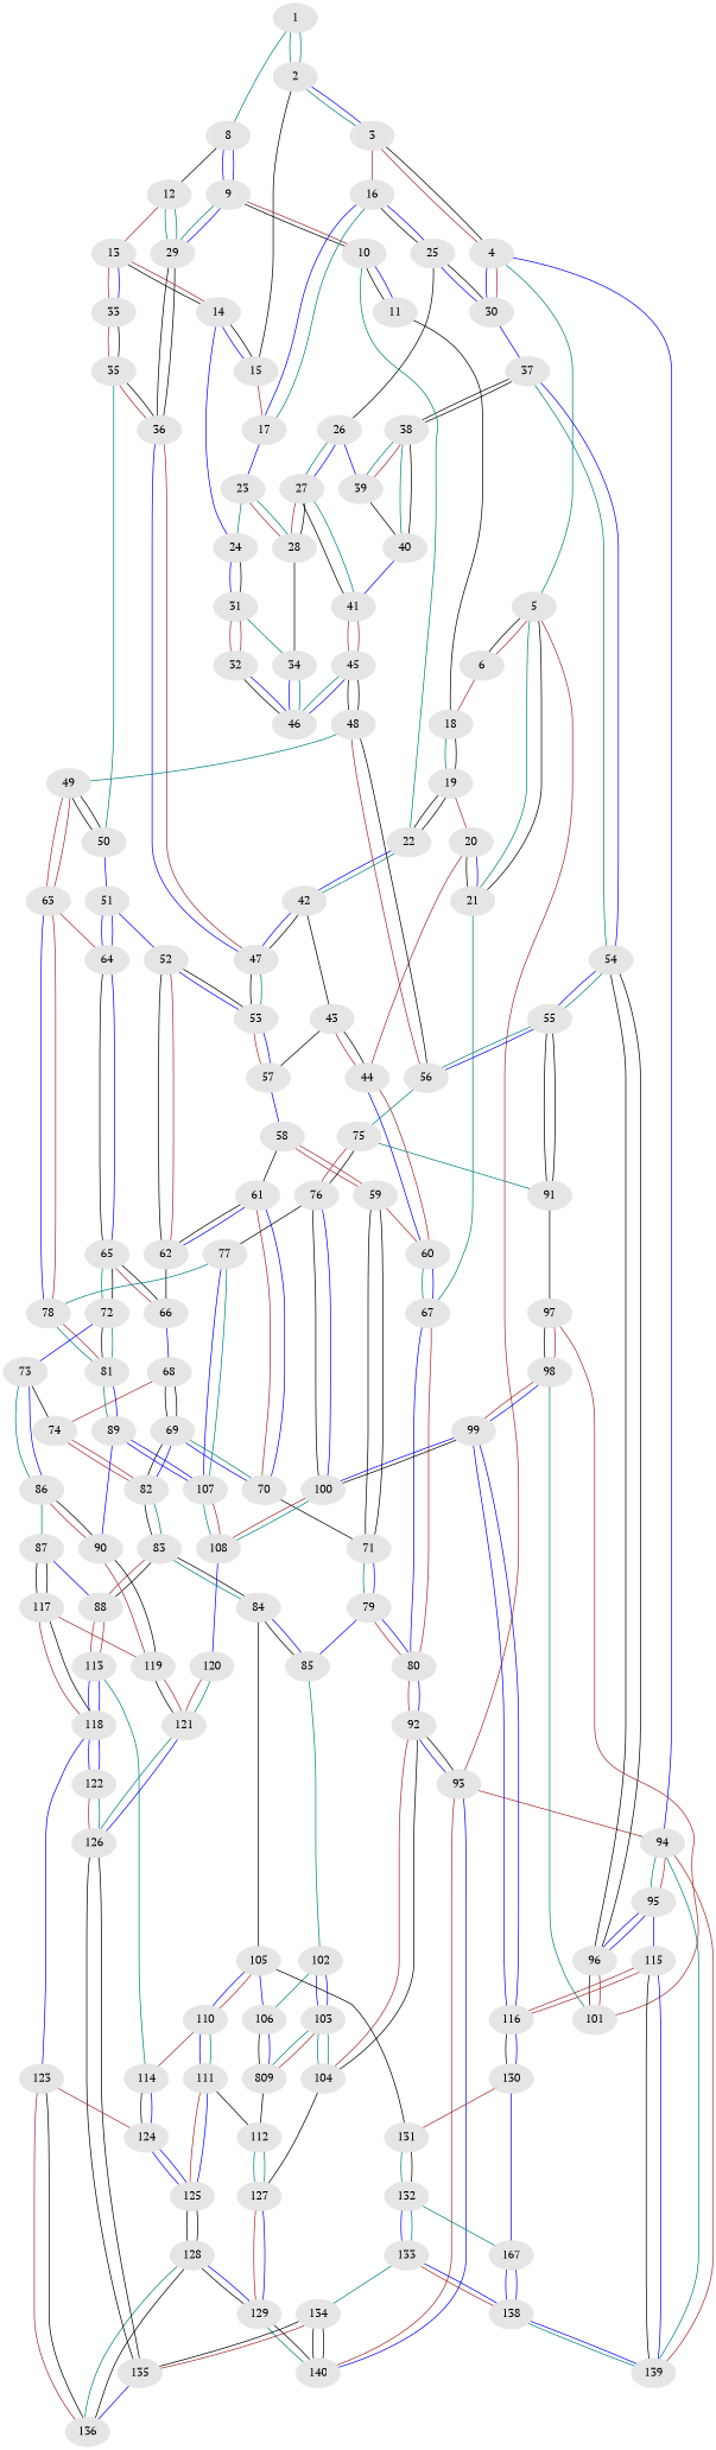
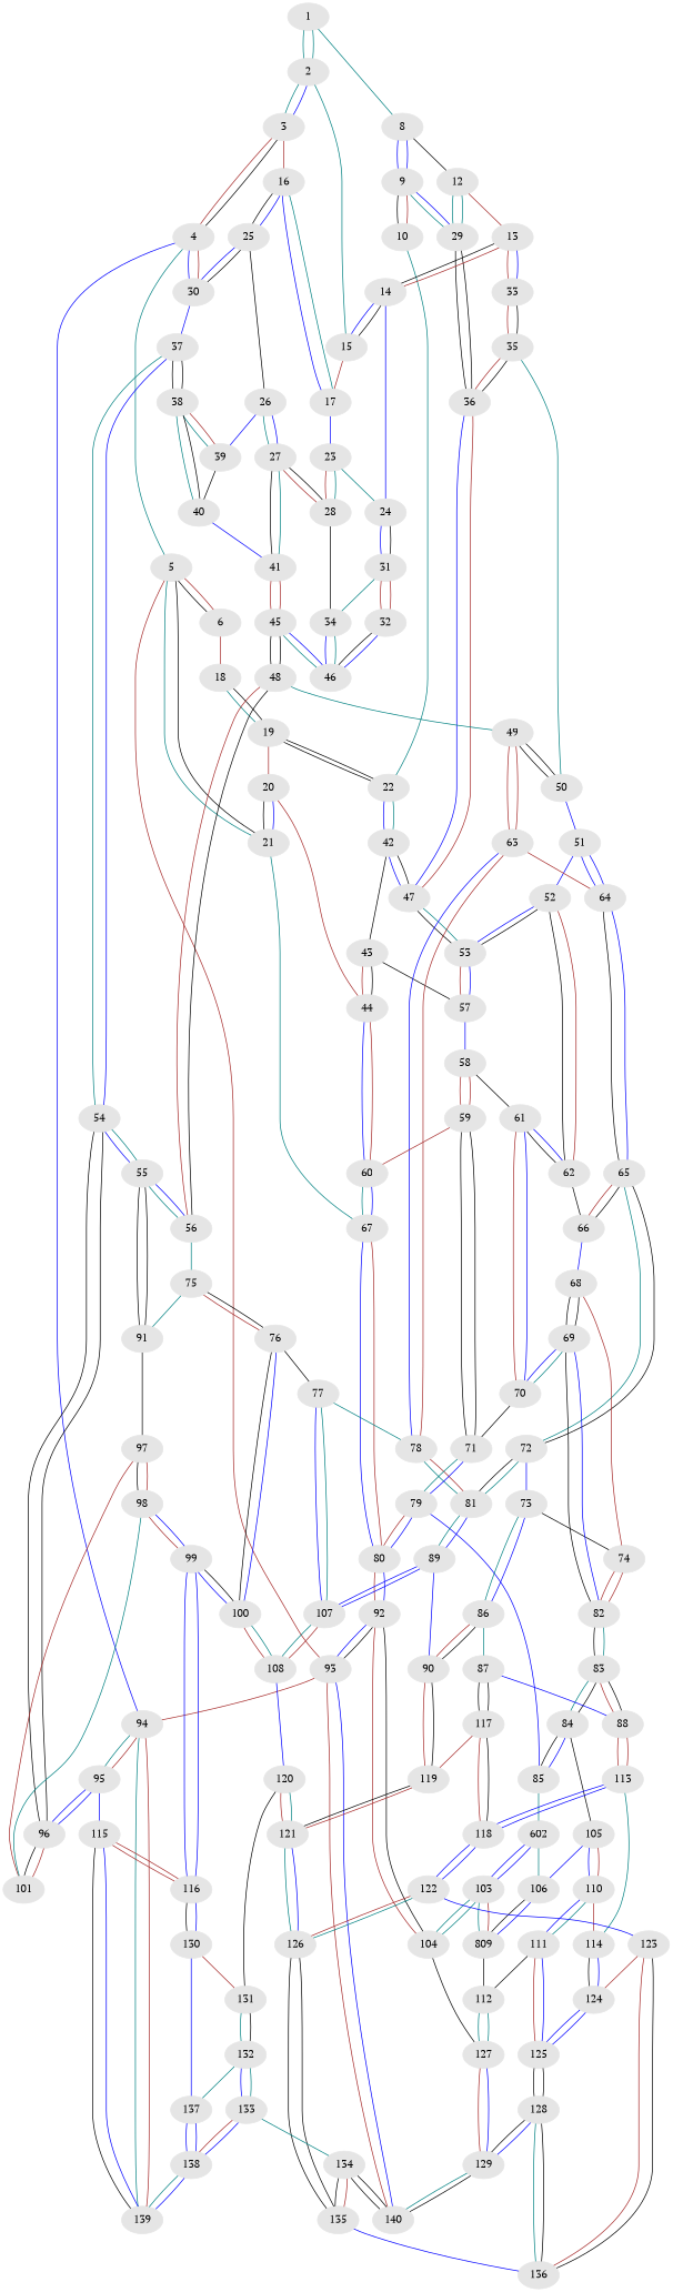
  graph {
    fontname="PT Serif"
    node [color=gray90 fontname="PT Serif" style=filled]
    edge [color=black fontname="PT Serif"]
    1
    2
    8
    3
    15
    9
    12
    4
    16
    17
    5
    30
    94
    25
    6
    21
    93
    37
    95
    139
    18
    67
    140
    19
-   11
    10
    29
    13
    22
    36
    42
    14
    33
    24
    35
    31
    23
    26
    28
    20
    44
    60
    80
    47
    43
    34
    32
    27
    39
    41
    40
    45
    46
    38
    54
    50
    51
    53
    55
    96
    48
    57
    58
    49
    56
    63
    75
    64
    78
    52
    62
    65
    66
    91
    101
    97
    76
    59
    61
    71
    70
    79
    68
    81
    72
    73
    69
    74
    92
    82
    83
    85
    86
    89
    87
    90
    77
    100
    107
    108
-   102
+   102 [label=602]
    104
    84
    88
    105
    113
    106
    110
    103
    117
    119
    118
    114
    121
    98
    127
    115
    116
    99
    130
    120
    n122 [label=809]
    112
    129
    111
    131
    125
    124
    128
    122
-   137 [label=167]
+   137
    126
    123
    132
    135
    136
    138
    133
    134
    1 -- 2 [color=teal]
    1 -- 2 [color=teal]
    1 -- 8 [color=teal]
    2 -- 3 [color=teal]
    2 -- 3 [color=blue]
-   2 -- 15
+   2 -- 15 [color=teal]
    8 -- 9 [color=blue]
    8 -- 9 [color=blue]
    8 -- 12
    3 -- 4 [color=brown]
    3 -- 4
    3 -- 16 [color=brown]
    15 -- 17 [color=brown]
    9 -- 10
    9 -- 10 [color=brown]
    9 -- 29 [color=teal]
    9 -- 29 [color=blue]
    12 -- 29 [color=teal]
    12 -- 29 [color=teal]
    12 -- 13 [color=brown]
    4 -- 5 [color=teal]
    4 -- 30 [color=blue]
    4 -- 30 [color=brown]
    4 -- 94 [color=blue]
    16 -- 17 [color=blue]
    16 -- 17 [color=teal]
    16 -- 25
    16 -- 25 [color=blue]
    17 -- 23 [color=blue]
    5 -- 6
    5 -- 6 [color=brown]
    5 -- 21 [color=teal]
    5 -- 21
    5 -- 93 [color=brown]
    30 -- 37 [color=blue]
    94 -- 95 [color=teal]
    94 -- 95 [color=brown]
    94 -- 139 [color=teal]
    94 -- 139 [color=brown]
    25 -- 30 [color=blue]
    25 -- 30
    25 -- 26
    6 -- 18 [color=brown]
    21 -- 67 [color=teal]
    93 -- 94 [color=brown]
    93 -- 140 [color=brown]
    93 -- 140 [color=blue]
    37 -- 38
    37 -- 38
    37 -- 54 [color=teal]
    37 -- 54 [color=blue]
    95 -- 96 [color=blue]
    95 -- 96 [color=blue]
    95 -- 115 [color=blue]
    18 -- 19 [color=teal]
    18 -- 19
    67 -- 80 [color=blue]
    67 -- 80 [color=brown]
    19 -- 22
    19 -- 22
    19 -- 20 [color=brown]
-   11 -- 18
-   10 -- 11
-   10 -- 11 [color=blue]
    10 -- 22 [color=teal]
    29 -- 36
    29 -- 36
    13 -- 14
    13 -- 14 [color=brown]
    13 -- 33 [color=brown]
    13 -- 33 [color=blue]
    22 -- 42 [color=blue]
    22 -- 42 [color=teal]
    36 -- 47 [color=blue]
    36 -- 47 [color=brown]
    42 -- 47 [color=blue]
    42 -- 47
    42 -- 43
    14 -- 15 [color=blue]
    14 -- 15
    14 -- 24 [color=blue]
    33 -- 35 [color=brown]
    33 -- 35
    24 -- 31 [color=blue]
    24 -- 31
    35 -- 36 [color=brown]
    35 -- 36
    35 -- 50 [color=teal]
    31 -- 34 [color=teal]
    31 -- 32 [color=brown]
    31 -- 32 [color=brown]
    23 -- 24 [color=teal]
    23 -- 28 [color=brown]
    23 -- 28 [color=teal]
    26 -- 27 [color=teal]
    26 -- 27 [color=blue]
    26 -- 39 [color=blue]
    28 -- 34
    20 -- 21
    20 -- 21 [color=blue]
    20 -- 44 [color=brown]
    44 -- 60 [color=blue]
    44 -- 60 [color=brown]
    60 -- 67 [color=teal]
    60 -- 67 [color=blue]
    80 -- 92 [color=brown]
    80 -- 92 [color=blue]
    47 -- 53
    47 -- 53 [color=teal]
    43 -- 44 [color=brown]
    43 -- 44
    43 -- 57
    34 -- 46 [color=blue]
    34 -- 46 [color=teal]
    32 -- 46
    32 -- 46 [color=blue]
    27 -- 28 [color=brown]
    27 -- 28
    27 -- 41
    27 -- 41 [color=teal]
    39 -- 40
    41 -- 45 [color=brown]
    41 -- 45 [color=brown]
    40 -- 41 [color=blue]
    45 -- 46 [color=teal]
    45 -- 46 [color=blue]
    45 -- 48
    45 -- 48
    38 -- 39 [color=teal]
    38 -- 39 [color=brown]
    38 -- 40 [color=teal]
    38 -- 40
    54 -- 55 [color=blue]
    54 -- 55 [color=teal]
    54 -- 96
    54 -- 96
    50 -- 51 [color=blue]
    51 -- 64 [color=blue]
    51 -- 64 [color=blue]
    51 -- 52 [color=blue]
    53 -- 57 [color=brown]
    53 -- 57 [color=blue]
    55 -- 56 [color=teal]
    55 -- 56 [color=blue]
    55 -- 91
    55 -- 91
    96 -- 101
    96 -- 101 [color=brown]
    48 -- 49 [color=teal]
    48 -- 56 [color=brown]
    48 -- 56
    57 -- 58 [color=blue]
    58 -- 59 [color=brown]
    58 -- 59 [color=brown]
    58 -- 61
    49 -- 50
    49 -- 50
    49 -- 63 [color=brown]
    49 -- 63 [color=brown]
    56 -- 75 [color=teal]
    63 -- 64 [color=brown]
    63 -- 78 [color=blue]
    63 -- 78 [color=brown]
    75 -- 91 [color=teal]
    75 -- 76 [color=brown]
    75 -- 76
    64 -- 65
    64 -- 65 [color=blue]
    78 -- 81 [color=teal]
    78 -- 81 [color=brown]
    52 -- 53 [color=blue]
    52 -- 53
    52 -- 62
    52 -- 62 [color=brown]
    62 -- 66
    65 -- 66 [color=brown]
    65 -- 66
    65 -- 72 [color=teal]
    65 -- 72
    66 -- 68 [color=blue]
    91 -- 97
    97 -- 101 [color=brown]
    97 -- 98
    97 -- 98 [color=brown]
    76 -- 77
    76 -- 100
    76 -- 100 [color=blue]
    59 -- 60 [color=brown]
    59 -- 71
    59 -- 71
    61 -- 62
    61 -- 62 [color=blue]
    61 -- 70 [color=brown]
    61 -- 70 [color=blue]
    71 -- 79 [color=teal]
    71 -- 79 [color=blue]
    70 -- 71
    79 -- 80 [color=brown]
    79 -- 80 [color=blue]
    79 -- 85 [color=blue]
    68 -- 69
    68 -- 69
    68 -- 74 [color=brown]
    81 -- 89 [color=teal]
    81 -- 89 [color=blue]
    72 -- 81
    72 -- 81 [color=teal]
    72 -- 73 [color=blue]
    73 -- 74
    73 -- 86 [color=teal]
    73 -- 86 [color=blue]
    69 -- 70 [color=blue]
    69 -- 70 [color=teal]
    69 -- 82
    69 -- 82 [color=blue]
    74 -- 82 [color=brown]
    74 -- 82 [color=brown]
    92 -- 93 [color=blue]
    92 -- 93
    92 -- 104 [color=brown]
    92 -- 104
    82 -- 83
    82 -- 83 [color=teal]
    83 -- 84 [color=teal]
    83 -- 84
    83 -- 88 [color=brown]
    83 -- 88
    85 -- 102 [color=teal]
    86 -- 87 [color=teal]
    86 -- 90 [color=brown]
    86 -- 90
    89 -- 90 [color=blue]
    89 -- 107 [color=blue]
    89 -- 107 [color=blue]
    87 -- 88 [color=blue]
    87 -- 117
    87 -- 117
    90 -- 119 [color=brown]
    90 -- 119
    77 -- 78 [color=teal]
    77 -- 107 [color=blue]
    77 -- 107 [color=teal]
    100 -- 108 [color=brown]
    100 -- 108 [color=teal]
    107 -- 108 [color=teal]
    107 -- 108 [color=brown]
    108 -- 120 [color=blue]
    102 -- 106 [color=teal]
    102 -- 103 [color=blue]
    102 -- 103 [color=blue]
    104 -- 127
    84 -- 85
    84 -- 85 [color=blue]
    84 -- 105
    88 -- 113 [color=brown]
    88 -- 113 [color=brown]
    105 -- 106 [color=blue]
    105 -- 110 [color=blue]
    105 -- 110 [color=brown]
    113 -- 118 [color=blue]
    113 -- 118 [color=blue]
    113 -- 114 [color=teal]
    106 -- n122
    106 -- n122 [color=blue]
    110 -- 114 [color=brown]
    110 -- 111 [color=blue]
    110 -- 111 [color=teal]
    103 -- 104 [color=teal]
    103 -- 104 [color=teal]
    103 -- n122 [color=teal]
    103 -- n122 [color=brown]
    117 -- 119 [color=brown]
    117 -- 118 [color=brown]
    117 -- 118
    119 -- 121
    119 -- 121 [color=brown]
    118 -- 122 [color=blue]
    118 -- 122 [color=blue]
    114 -- 124
    114 -- 124 [color=blue]
    121 -- 126 [color=teal]
    121 -- 126 [color=blue]
    98 -- 101 [color=teal]
    98 -- 99 [color=brown]
    98 -- 99 [color=blue]
    127 -- 129 [color=brown]
    127 -- 129 [color=blue]
    115 -- 139
    115 -- 139 [color=blue]
    115 -- 116 [color=brown]
    115 -- 116 [color=brown]
    116 -- 130
    116 -- 130 [color=blue]
    99 -- 100 [color=blue]
    99 -- 100
    99 -- 116 [color=blue]
    99 -- 116 [color=blue]
    130 -- 131 [color=brown]
    130 -- 137 [color=blue]
    120 -- 121 [color=brown]
    120 -- 121 [color=teal]
-   105 -- 131
+   120 -- 131
    n122 -- 112
    112 -- 127 [color=teal]
    112 -- 127 [color=teal]
    129 -- 140 [color=teal]
    129 -- 140
    111 -- 112
    111 -- 125 [color=brown]
    111 -- 125 [color=blue]
    131 -- 132 [color=teal]
    131 -- 132
    125 -- 128
    125 -- 128
    124 -- 125 [color=blue]
    124 -- 125 [color=blue]
    128 -- 129
    128 -- 129 [color=blue]
    128 -- 136 [color=teal]
    128 -- 136
    122 -- 126 [color=brown]
    122 -- 126 [color=teal]
-   118 -- 123 [color=blue]
+   122 -- 123 [color=blue]
    137 -- 138 [color=blue]
    137 -- 138 [color=blue]
    126 -- 135
    126 -- 135
    123 -- 124 [color=brown]
    123 -- 136 [color=brown]
    123 -- 136
    132 -- 137 [color=teal]
    132 -- 133 [color=blue]
    132 -- 133 [color=teal]
    135 -- 136 [color=blue]
    138 -- 139 [color=teal]
    138 -- 139 [color=blue]
    133 -- 138 [color=brown]
    133 -- 138 [color=blue]
    133 -- 134 [color=teal]
    134 -- 140
    134 -- 140
    134 -- 135
    134 -- 135 [color=brown]
  }
